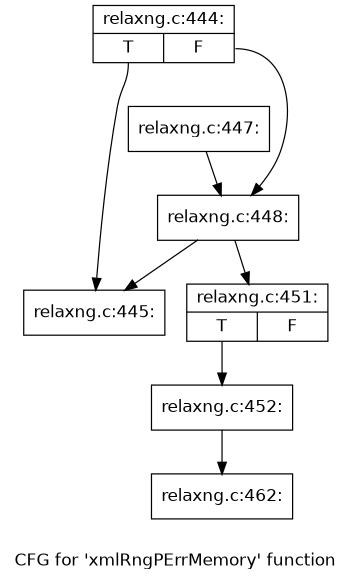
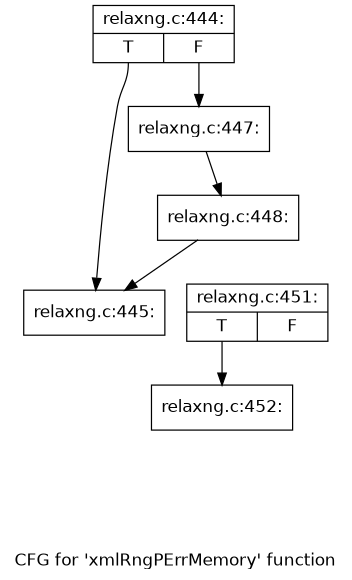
  digraph {
    fontname="DejaVu Sans"
    label="CFG for 'xmlRngPErrMemory' function"
    node [fontname="DejaVu Sans" shape=record]
    edge [fontname="DejaVu Sans"]
    n1 [label="{relaxng.c:444:|{<s0>T|<s1>F}}"]
    n2 [label="{relaxng.c:445:}"]
    n3 [label="{relaxng.c:447:}"]
    n4 [label="{relaxng.c:451:|{<s0>T|<s1>F}}"]
    n5 [label="{relaxng.c:452:}"]
    n6 [label="{relaxng.c:448:}"]
-   n7 [label="{relaxng.c:462:}"]
    n1 -> n2 [tailport=s0]
-   n1 -> n6 [tailport=s1]
+   n1 -> n3 [tailport=s1]
    n3 -> n6
    n4 -> n5 [tailport=s0]
-   n5 -> n7
    n6 -> n2
-   n6 -> n4
  }
